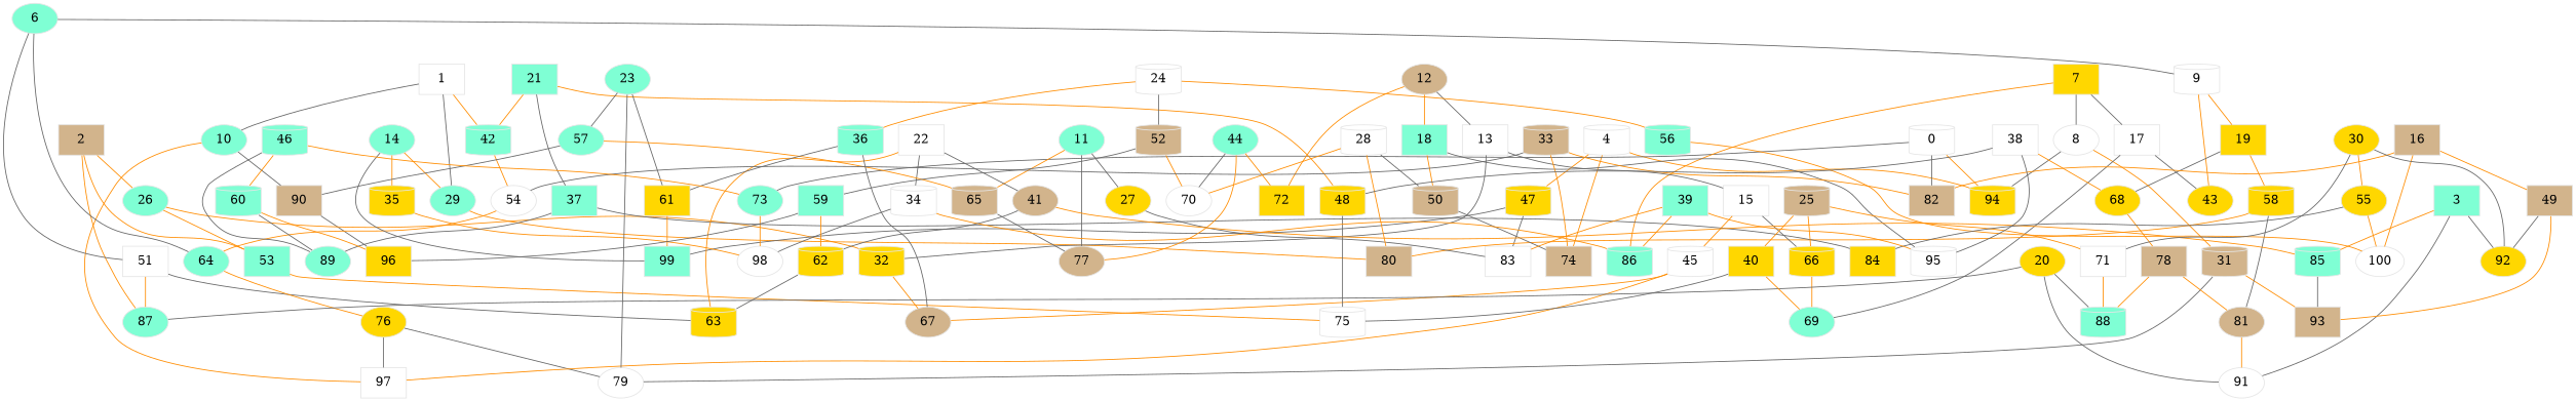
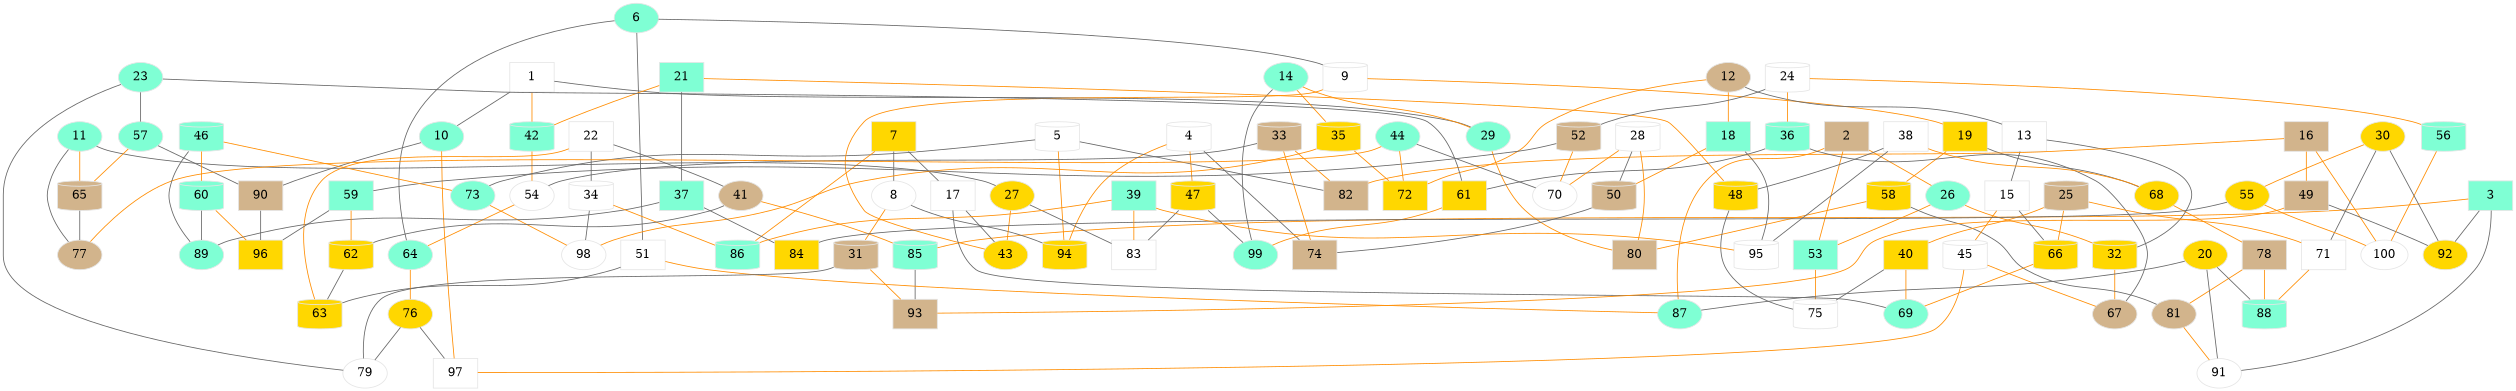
  graph {
    node [color=gray90 fillcolor=aquamarine shape=box style=filled]
    edge [color=darkorange]
    1 [fillcolor=white]
    10 [shape=ellipse]
    29 [shape=ellipse]
    42 [shape=cylinder]
    90 [fillcolor=tan]
    97 [fillcolor=white]
    80 [fillcolor=tan]
    54 [fillcolor=white shape=ellipse]
    2 [fillcolor=tan]
    26 [shape=ellipse]
    53
    87 [shape=ellipse]
    32 [fillcolor=gold shape=cylinder]
    75 [fillcolor=white shape=cylinder]
    3
    85 [shape=cylinder]
    91 [fillcolor=white shape=ellipse]
    92 [fillcolor=gold shape=ellipse]
    93 [fillcolor=tan]
    4 [fillcolor=white shape=cylinder]
    47 [fillcolor=gold shape=cylinder]
    74 [fillcolor=tan]
    94 [fillcolor=gold shape=cylinder]
-   99
+   99 [shape=ellipse]
    83 [fillcolor=white]
-   5 [fillcolor=white shape=cylinder label=0]
+   5 [fillcolor=white shape=cylinder]
    73 [shape=ellipse]
    82 [fillcolor=tan]
    98 [fillcolor=white shape=ellipse]
    9 [fillcolor=white shape=cylinder]
    6 [shape=ellipse]
    51 [fillcolor=white]
    64 [shape=ellipse]
    19 [fillcolor=gold]
    43 [fillcolor=gold shape=ellipse]
    63 [fillcolor=gold shape=cylinder]
    76 [fillcolor=gold shape=ellipse]
    7 [fillcolor=gold]
    8 [fillcolor=white shape=ellipse]
    17 [fillcolor=white]
    86 [shape=cylinder]
    31 [fillcolor=tan shape=cylinder]
    69 [shape=ellipse]
    79 [fillcolor=white shape=ellipse]
    58 [fillcolor=gold shape=cylinder]
    68 [fillcolor=gold shape=ellipse]
    96 [fillcolor=gold]
    27 [fillcolor=gold shape=ellipse]
    11 [shape=ellipse]
    65 [fillcolor=tan shape=cylinder]
    77 [fillcolor=tan shape=ellipse]
    12 [fillcolor=tan shape=ellipse]
    13 [fillcolor=white]
    18
    72 [fillcolor=gold]
    15 [fillcolor=white]
    50 [fillcolor=tan shape=cylinder]
    95 [fillcolor=white shape=cylinder]
    45 [fillcolor=white shape=cylinder]
    66 [fillcolor=gold shape=cylinder]
    67 [fillcolor=tan shape=ellipse]
    14 [shape=ellipse]
    35 [fillcolor=gold shape=cylinder]
    16 [fillcolor=tan]
    49 [fillcolor=tan]
    100 [fillcolor=white shape=ellipse]
    81 [fillcolor=tan shape=ellipse]
    78 [fillcolor=tan]
    20 [fillcolor=gold shape=ellipse]
    88 [shape=cylinder]
    21
    37
    48 [fillcolor=gold shape=cylinder]
    84 [fillcolor=gold]
    89 [shape=ellipse]
    22 [fillcolor=white]
    34 [fillcolor=white shape=cylinder]
    41 [fillcolor=tan shape=ellipse]
    62 [fillcolor=gold shape=cylinder]
    23 [shape=ellipse]
    57 [shape=ellipse]
    61 [fillcolor=gold]
    24 [fillcolor=white shape=cylinder]
    36 [shape=cylinder]
    52 [fillcolor=tan shape=cylinder]
    56 [shape=cylinder]
    70 [fillcolor=white shape=ellipse]
    59
    25 [fillcolor=tan shape=cylinder]
    40 [fillcolor=gold]
    71 [fillcolor=white]
    28 [fillcolor=white shape=cylinder]
    30 [fillcolor=gold shape=ellipse]
    55 [fillcolor=gold shape=ellipse]
    33 [fillcolor=tan shape=cylinder]
    38 [fillcolor=white]
    39
    44 [shape=ellipse]
    46 [shape=cylinder]
    60 [shape=cylinder]
    1 -- 10 [color=gray40]
    1 -- 29 [color=gray40]
    1 -- 42
    10 -- 90 [color=gray40]
    10 -- 97
    29 -- 80
    42 -- 54
    90 -- 96 [color=gray40]
    54 -- 64
    2 -- 26
    2 -- 53
    2 -- 87
    26 -- 53
    26 -- 32
    53 -- 75
    32 -- 67
    3 -- 85
    3 -- 91 [color=gray40]
    3 -- 92 [color=gray40]
    85 -- 93 [color=gray40]
    4 -- 47
-   4 -- 74
+   4 -- 74 [color=gray40]
    4 -- 94
    47 -- 99 [color=gray40]
    47 -- 83 [color=gray40]
    5 -- 94
    5 -- 73 [color=gray40]
    5 -- 82 [color=gray40]
    73 -- 98
    9 -- 19
    9 -- 43
    6 -- 9 [color=gray40]
    6 -- 51 [color=gray40]
    6 -- 64 [color=gray40]
    51 -- 87
    51 -- 63 [color=gray40]
    64 -- 76
    19 -- 58
    19 -- 68 [color=gray40]
    76 -- 97 [color=gray40]
    76 -- 79 [color=gray40]
    7 -- 8 [color=gray40]
    7 -- 17 [color=gray40]
    7 -- 86
    8 -- 94 [color=gray40]
    8 -- 31
    17 -- 43 [color=gray40]
    17 -- 69 [color=gray40]
    31 -- 93
    31 -- 79 [color=gray40]
    58 -- 80
    58 -- 81 [color=gray40]
    68 -- 78
    27 -- 83 [color=gray40]
+   27 -- 43
    11 -- 27 [color=gray40]
    11 -- 65
    11 -- 77 [color=gray40]
    65 -- 77 [color=gray40]
    12 -- 13 [color=gray40]
    12 -- 18
    12 -- 72
    13 -- 32 [color=gray40]
    13 -- 15 [color=gray40]
    18 -- 50
    18 -- 95 [color=gray40]
    15 -- 45
    15 -- 66 [color=gray40]
    50 -- 74 [color=gray40]
    45 -- 97
    45 -- 67
    66 -- 69
    14 -- 29
    14 -- 99 [color=gray40]
    14 -- 35
    35 -- 98
+   35 -- 72
    16 -- 82
    16 -- 49
    16 -- 100
    49 -- 92 [color=gray40]
    49 -- 93
    81 -- 91
    78 -- 81
    78 -- 88
    20 -- 87 [color=gray40]
    20 -- 91 [color=gray40]
    20 -- 88 [color=gray40]
    21 -- 42
    21 -- 37 [color=gray40]
    21 -- 48
    37 -- 84 [color=gray40]
    37 -- 89 [color=gray40]
    48 -- 75 [color=gray40]
    22 -- 63
    22 -- 34 [color=gray40]
    22 -- 41 [color=gray40]
    34 -- 98 [color=gray40]
    34 -- 86
    41 -- 85
    41 -- 62 [color=gray40]
    62 -- 63 [color=gray40]
    23 -- 79 [color=gray40]
    23 -- 57 [color=gray40]
    23 -- 61 [color=gray40]
    57 -- 90 [color=gray40]
    57 -- 65
    61 -- 99
    24 -- 36
    24 -- 52 [color=gray40]
    24 -- 56
    36 -- 67 [color=gray40]
    36 -- 61 [color=gray40]
    52 -- 70
    52 -- 59 [color=gray40]
    56 -- 100
    59 -- 96 [color=gray40]
    59 -- 62
    25 -- 66
    25 -- 40
    25 -- 71
    40 -- 75 [color=gray40]
    40 -- 69
    71 -- 88
    28 -- 80
    28 -- 50 [color=gray40]
    28 -- 70
    30 -- 92 [color=gray40]
    30 -- 71 [color=gray40]
    30 -- 55
    55 -- 100
    55 -- 84 [color=gray40]
    33 -- 54 [color=gray40]
    33 -- 74
    33 -- 82
    38 -- 68
    38 -- 95 [color=gray40]
    38 -- 48 [color=gray40]
    39 -- 83
    39 -- 86
    39 -- 95
    44 -- 77
    44 -- 72
    44 -- 70 [color=gray40]
    46 -- 73
    46 -- 89 [color=gray40]
    46 -- 60
    60 -- 96
    60 -- 89 [color=gray40]
  }
